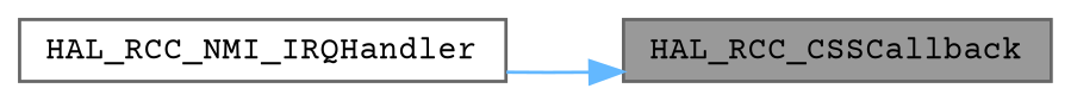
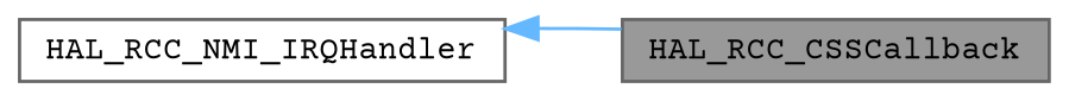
  digraph {
    rankdir=RL
    fontname="Courier Prime"
    node [fontname="Courier Prime" fontsize=10 shape=box style=filled]
    n1 [color=gray40 fillcolor=grey60 fontcolor=black height=0.2 label=HAL_RCC_CSSCallback width=0.4]
    n2 [color=grey40 fillcolor=white height=0.2 label=HAL_RCC_NMI_IRQHandler width=0.4]
-   n1 -> n2 [color=steelblue1 dir=back fontname="Courier Prime" fontsize=10 labelfontname=Helvetica labelfontsize=10 style=solid]
+   n2 -> n1 [color=steelblue1 dir=back fontname="Courier Prime" fontsize=10 labelfontname=Helvetica labelfontsize=10 style=solid]
  }
